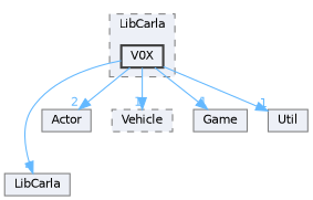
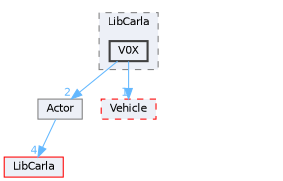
  digraph {
    compound=true
    node [color=grey50 fillcolor="#edf0f7" fontname=Helvetica fontsize=10 shape=box style=filled]
    edge [color=steelblue1 fontcolor=steelblue1 fontname=Helvetica fontsize=10 headlabel=1 labeldistance=1.5 labelfontname=Helvetica labelfontsize=10]
    n1 [color=grey25 height=0.2 label=V0X style="filled,bold" width=0.4]
-   n2 [height=0.2 label=LibCarla width=0.4]
+   n2 [color=red height=0.2 label=LibCarla width=0.4]
    n3 [height=0.2 label=Actor width=0.4]
-   n4 [height=0.2 label=Vehicle style="filled,dashed" width=0.4]
-   n5 [height=0.2 label=Game width=0.4]
-   n6 [height=0.2 label=Util width=0.4]
+   n4 [color=red height=0.2 label=Vehicle style="filled,dashed" width=0.4]
    subgraph cluster_1 {
      bgcolor="#edf0f7"
      fontname=Helvetica
      fontsize=10
      label=LibCarla
      pencolor=grey50
      style="filled,dashed"
      n1
    }
-   n1 -> n2 [headlabel=4]
+   n3 -> n2 [headlabel=4]
    n1 -> n3 [headlabel=2]
    n1 -> n4
-   n1 -> n5
-   n1 -> n6
  }
